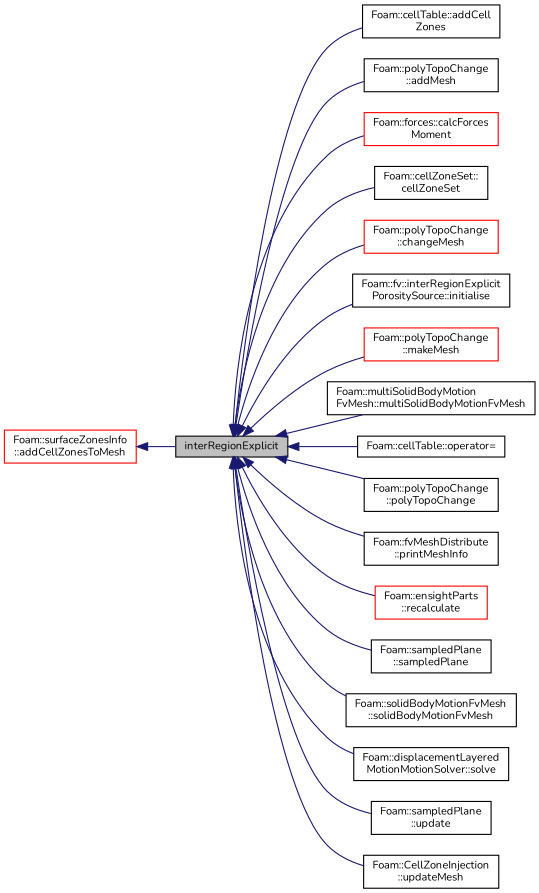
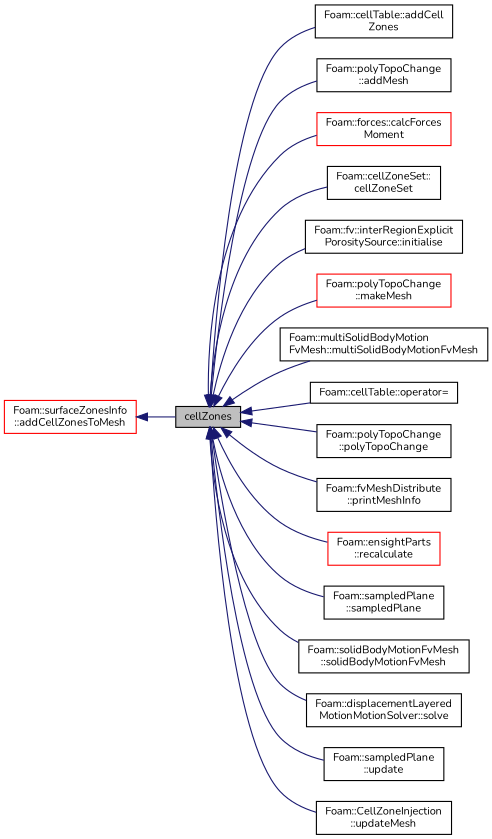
  digraph {
    fontname=Nunito
    rankdir=LR
    node [color=black fontname=Nunito fontsize=10 shape=record]
    edge [color=midnightblue dir=back fontname=Nunito fontsize=10 labelfontname=FreeSans labelfontsize=10 style=solid]
-   n1 [fillcolor=grey75 fontcolor=black height=0.2 label=interRegionExplicit style=filled width=0.4]
+   n1 [fillcolor=grey75 fontcolor=black height=0.2 label=cellZones style=filled width=0.4]
    n2 [height=0.2 label="Foam::cellTable::addCell\lZones" width=0.4]
    n3 [height=0.2 label="Foam::polyTopoChange\l::addMesh" width=0.4]
    n4 [color=red height=0.2 label="Foam::forces::calcForces\lMoment" width=0.4]
    n5 [height=0.2 label="Foam::cellZoneSet::\lcellZoneSet" width=0.4]
-   n6 [color=red height=0.2 label="Foam::polyTopoChange\l::changeMesh" width=0.4]
    n7 [height=0.2 label="Foam::fv::interRegionExplicit\lPorositySource::initialise" width=0.4]
    n8 [color=red height=0.2 label="Foam::polyTopoChange\l::makeMesh" width=0.4]
    n9 [height=0.2 label="Foam::multiSolidBodyMotion\lFvMesh::multiSolidBodyMotionFvMesh" width=0.4]
    n10 [height=0.2 label="Foam::cellTable::operator=" width=0.4]
    n11 [height=0.2 label="Foam::polyTopoChange\l::polyTopoChange" width=0.4]
    n12 [height=0.2 label="Foam::fvMeshDistribute\l::printMeshInfo" width=0.4]
    n13 [color=red height=0.2 label="Foam::ensightParts\l::recalculate" width=0.4]
    n14 [height=0.2 label="Foam::sampledPlane\l::sampledPlane" width=0.4]
    n15 [height=0.2 label="Foam::solidBodyMotionFvMesh\l::solidBodyMotionFvMesh" width=0.4]
    n16 [height=0.2 label="Foam::displacementLayered\lMotionMotionSolver::solve" width=0.4]
    n17 [height=0.2 label="Foam::sampledPlane\l::update" width=0.4]
    n18 [height=0.2 label="Foam::CellZoneInjection\l::updateMesh" width=0.4]
    n19 [color=red height=0.2 label="Foam::surfaceZonesInfo\l::addCellZonesToMesh" width=0.4]
    n1 -> n2
    n1 -> n3
    n1 -> n4
    n1 -> n5
-   n1 -> n6
    n1 -> n7
    n1 -> n8
    n1 -> n9
    n1 -> n10
    n1 -> n11
    n1 -> n12
    n1 -> n13
    n1 -> n14
    n1 -> n15
    n1 -> n16
    n1 -> n17
    n1 -> n18
    n19 -> n1
  }
